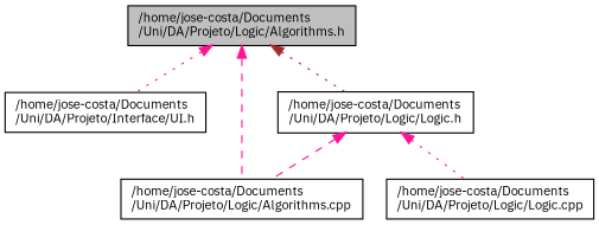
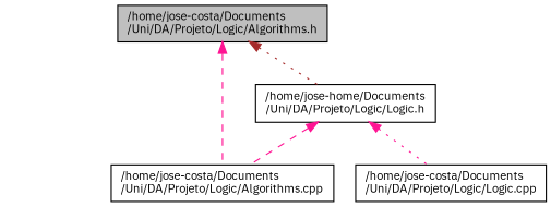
  digraph {
    fontname="IBM Plex Sans"
    node [color=black fillcolor=white fontname="IBM Plex Sans" fontsize=10 shape=record style=filled]
    edge [color=deeppink dir=back fontname="IBM Plex Sans" fontsize=10 labelfontname=Helvetica labelfontsize=10 style=dotted]
    n1 [fillcolor=grey75 fontcolor=black height=0.2 label="/home/jose-costa/Documents\l/Uni/DA/Projeto/Logic/Algorithms.h" width=0.4]
-   n2 [height=0.2 label="/home/jose-costa/Documents\l/Uni/DA/Projeto/Interface/UI.h" width=0.4]
    n3 [height=0.2 label="/home/jose-costa/Documents\l/Uni/DA/Projeto/Logic/Algorithms.cpp" width=0.4]
-   n4 [height=0.2 label="/home/jose-costa/Documents\l/Uni/DA/Projeto/Logic/Logic.h" width=0.4]
+   n4 [height=0.2 label="/home/jose-home/Documents\l/Uni/DA/Projeto/Logic/Logic.h" width=0.4]
    n5 [height=0.2 label="/home/jose-costa/Documents\l/Uni/DA/Projeto/Logic/Logic.cpp" width=0.4]
-   n1 -> n2
    n1 -> n3 [style=dashed]
    n1 -> n4 [color=brown]
    n4 -> n3 [style=dashed]
    n4 -> n5
  }
